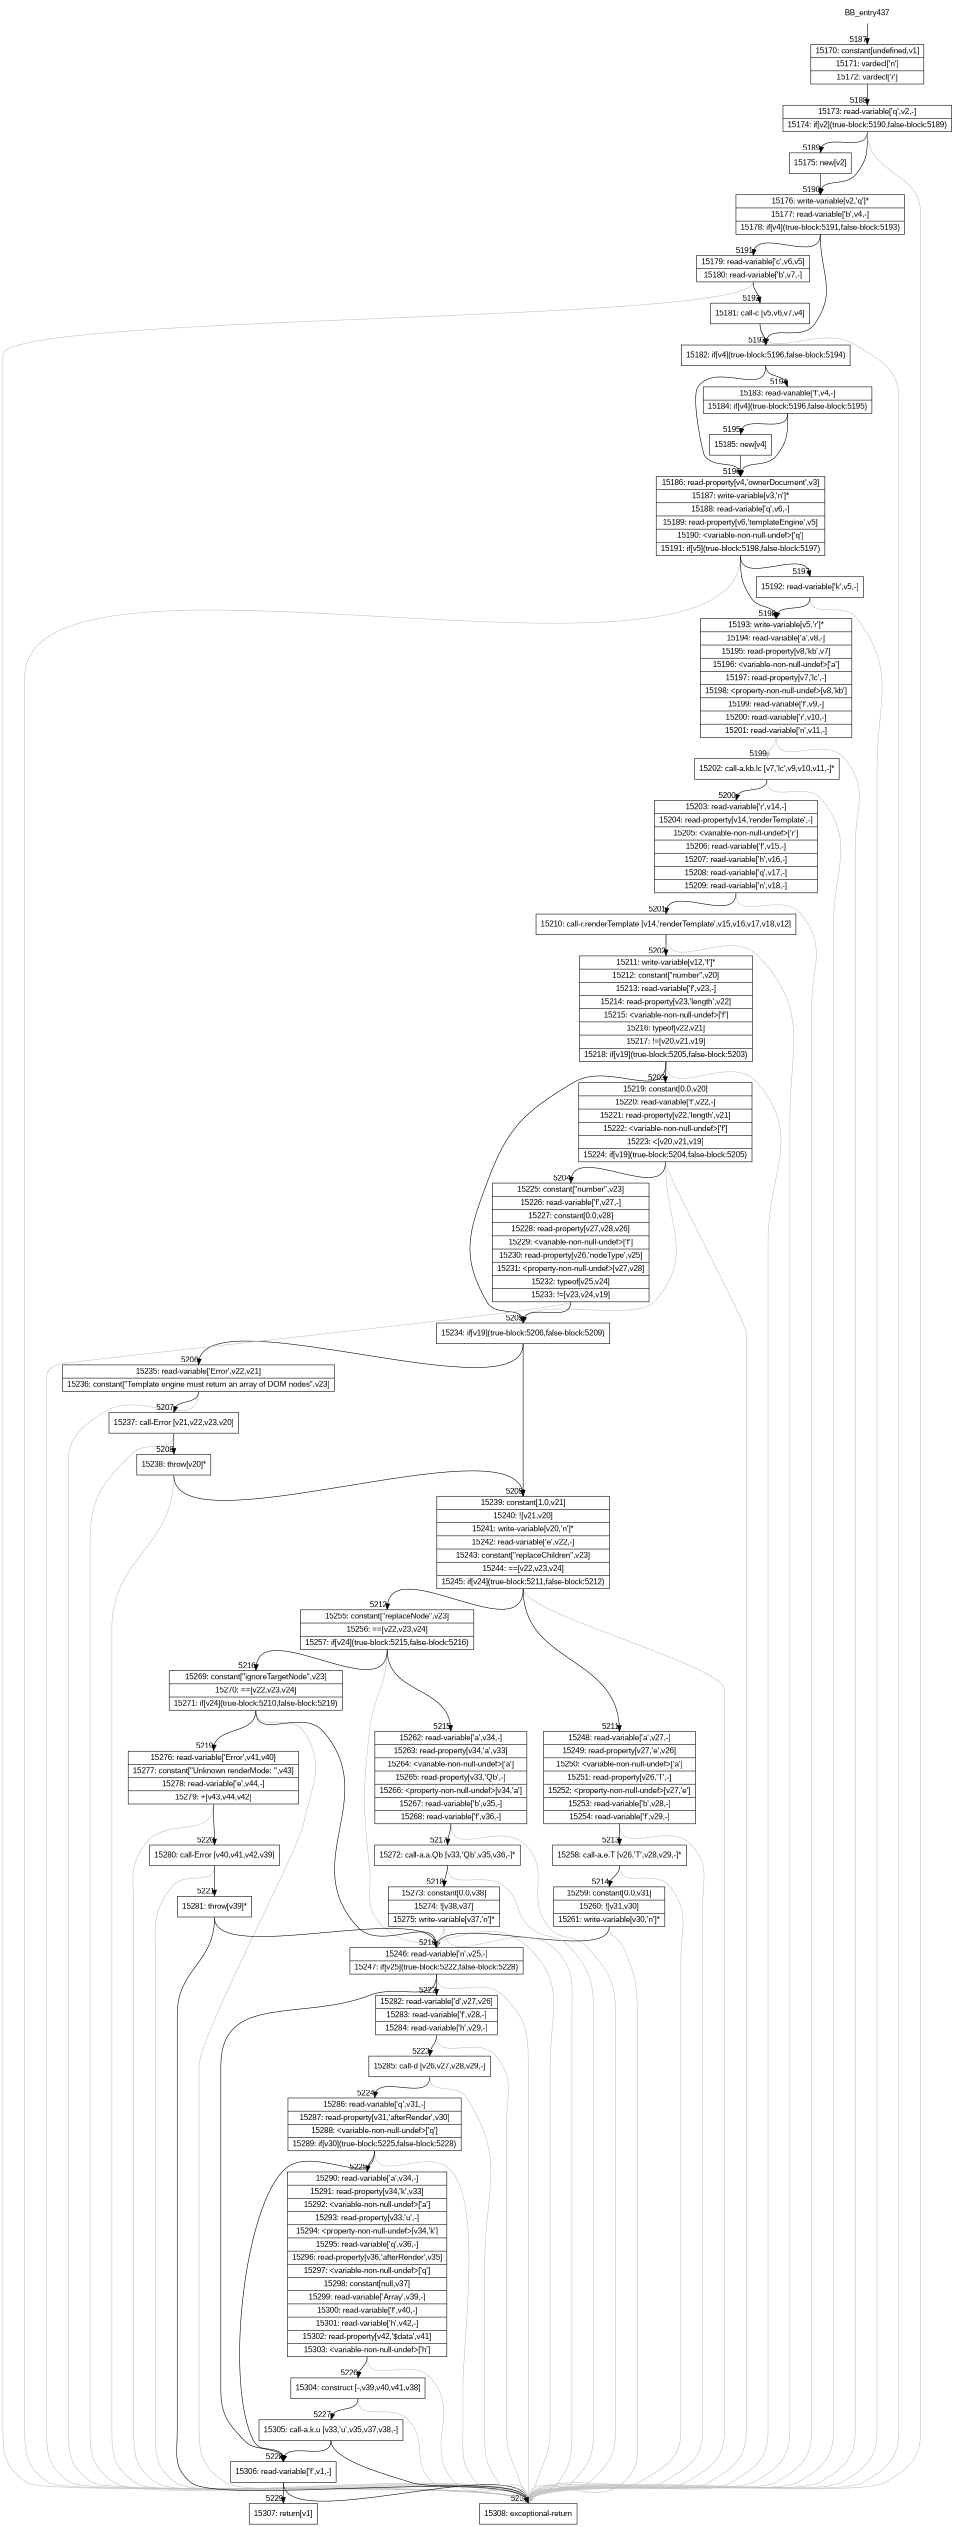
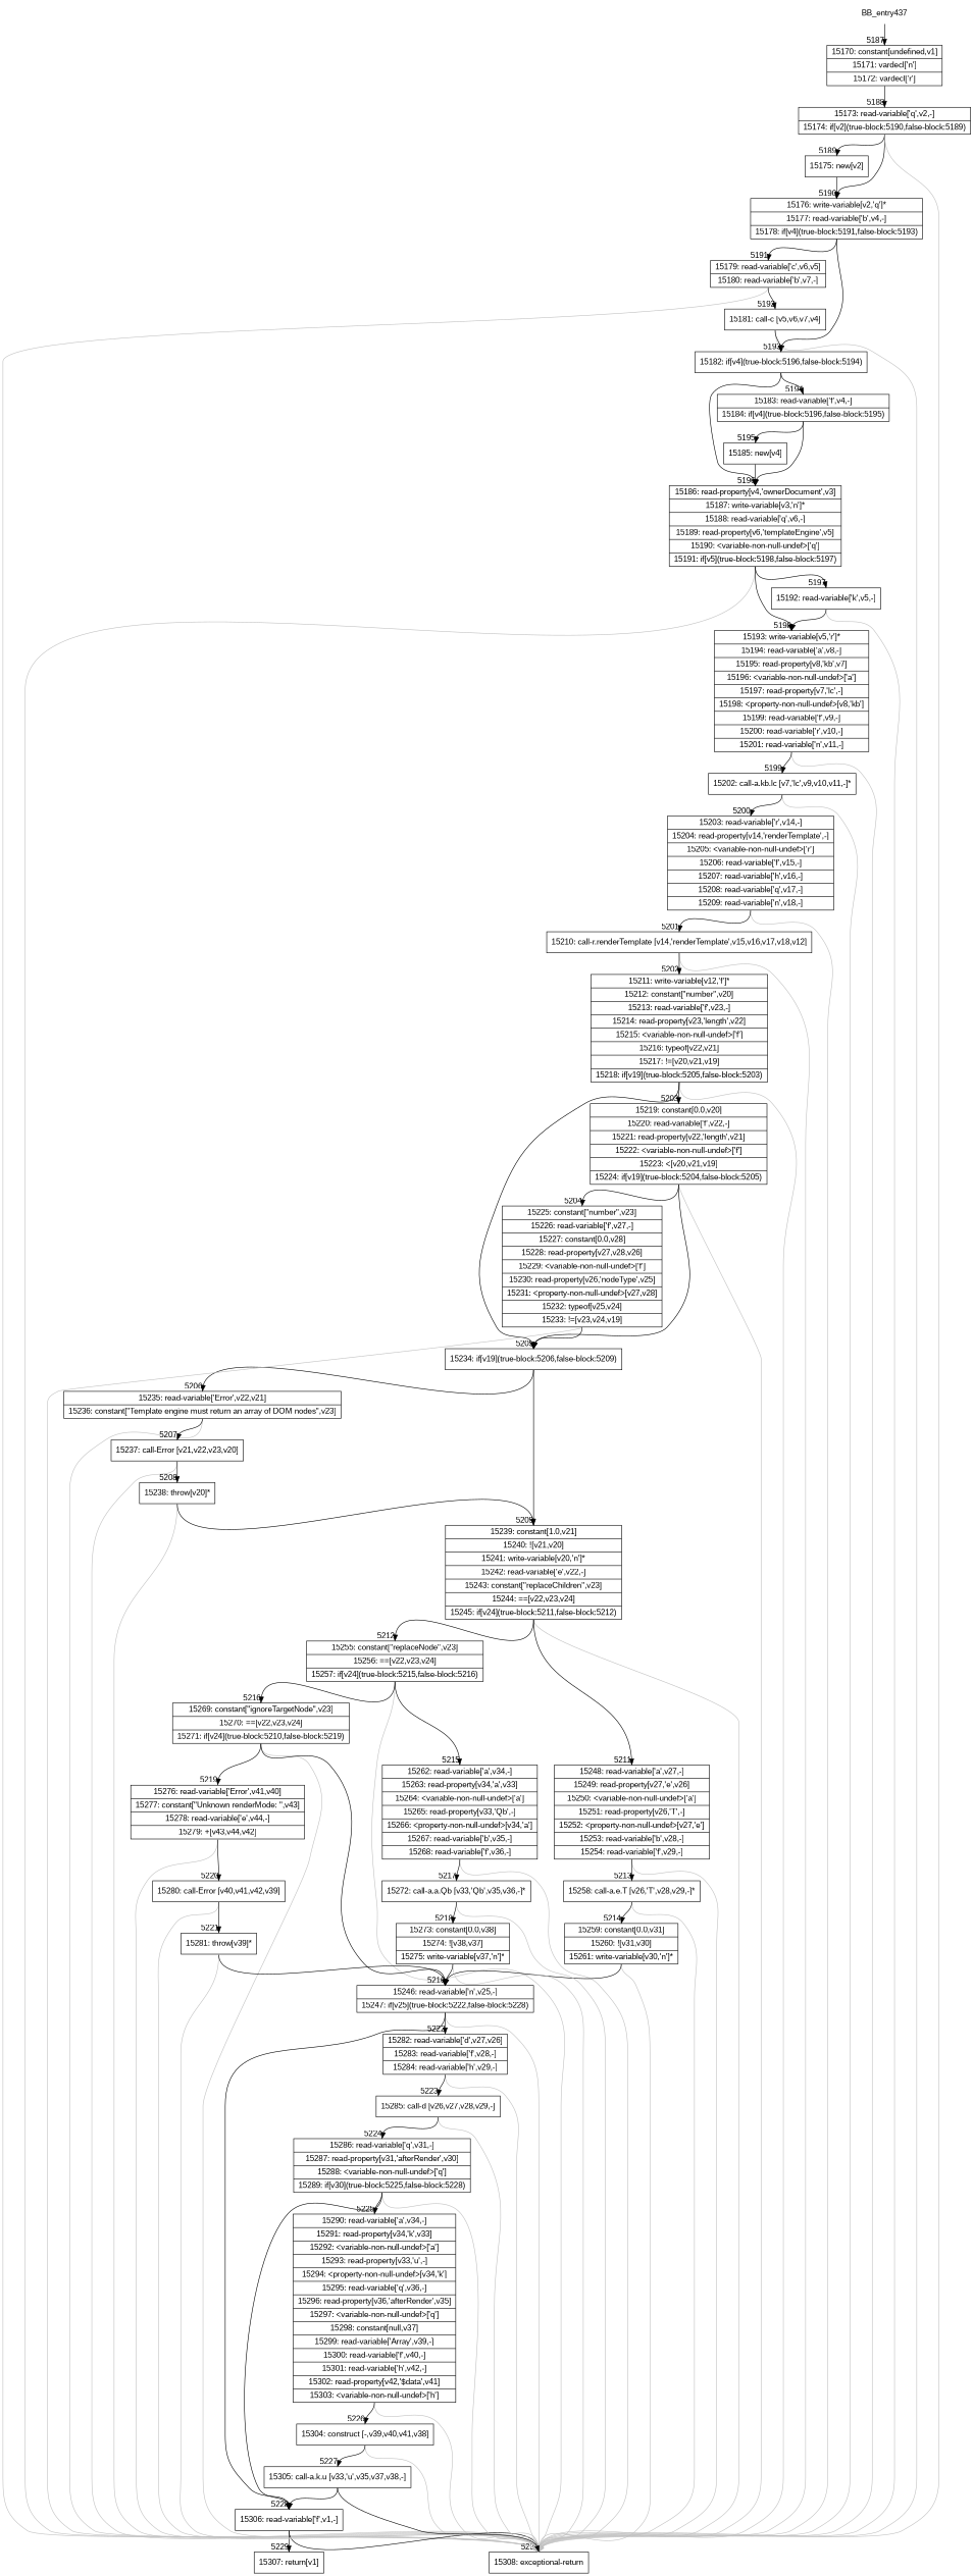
  digraph {
    fontname="Liberation Sans"
    rankdir=TD
    node [fontname="Liberation Sans" shape=record]
    edge [fontname="Liberation Sans" headport=n tailport=s]
    BB_entry437 [shape=none]
    n2 [label="{15170: constant[undefined,v1]|15171: vardecl['n']|15172: vardecl['r']}"]
    n3 [label="{15173: read-variable['q',v2,-]|15174: if[v2](true-block:5190,false-block:5189)}"]
    n4 [label="{15176: write-variable[v2,'q']*|15177: read-variable['b',v4,-]|15178: if[v4](true-block:5191,false-block:5193)}"]
    n5 [label="{15175: new[v2]}"]
    n6 [label="{15308: exceptional-return}"]
    n7 [label="{15182: if[v4](true-block:5196,false-block:5194)}"]
    n8 [label="{15179: read-variable['c',v6,v5]|15180: read-variable['b',v7,-]}"]
    n9 [label="{15186: read-property[v4,'ownerDocument',v3]|15187: write-variable[v3,'n']*|15188: read-variable['q',v6,-]|15189: read-property[v6,'templateEngine',v5]|15190: \<variable-non-null-undef\>['q']|15191: if[v5](true-block:5198,false-block:5197)}"]
    n10 [label="{15183: read-variable['f',v4,-]|15184: if[v4](true-block:5196,false-block:5195)}"]
    n11 [label="{15181: call-c [v5,v6,v7,v4]}"]
    n12 [label="{15193: write-variable[v5,'r']*|15194: read-variable['a',v8,-]|15195: read-property[v8,'kb',v7]|15196: \<variable-non-null-undef\>['a']|15197: read-property[v7,'lc',-]|15198: \<property-non-null-undef\>[v8,'kb']|15199: read-variable['f',v9,-]|15200: read-variable['r',v10,-]|15201: read-variable['n',v11,-]}"]
    n13 [label="{15192: read-variable['k',v5,-]}"]
    n14 [label="{15185: new[v4]}"]
    n15 [label="{15202: call-a.kb.lc [v7,'lc',v9,v10,v11,-]*}"]
    n16 [label="{15203: read-variable['r',v14,-]|15204: read-property[v14,'renderTemplate',-]|15205: \<variable-non-null-undef\>['r']|15206: read-variable['f',v15,-]|15207: read-variable['h',v16,-]|15208: read-variable['q',v17,-]|15209: read-variable['n',v18,-]}"]
    n17 [label="{15210: call-r.renderTemplate [v14,'renderTemplate',v15,v16,v17,v18,v12]}"]
    n18 [label="{15211: write-variable[v12,'f']*|15212: constant[\"number\",v20]|15213: read-variable['f',v23,-]|15214: read-property[v23,'length',v22]|15215: \<variable-non-null-undef\>['f']|15216: typeof[v22,v21]|15217: !=[v20,v21,v19]|15218: if[v19](true-block:5205,false-block:5203)}"]
    n19 [label="{15234: if[v19](true-block:5206,false-block:5209)}"]
    n20 [label="{15219: constant[0.0,v20]|15220: read-variable['f',v22,-]|15221: read-property[v22,'length',v21]|15222: \<variable-non-null-undef\>['f']|15223: \<[v20,v21,v19]|15224: if[v19](true-block:5204,false-block:5205)}"]
    n21 [label="{15235: read-variable['Error',v22,v21]|15236: constant[\"Template engine must return an array of DOM nodes\",v23]}"]
    n22 [label="{15239: constant[1.0,v21]|15240: ![v21,v20]|15241: write-variable[v20,'n']*|15242: read-variable['e',v22,-]|15243: constant[\"replaceChildren\",v23]|15244: ==[v22,v23,v24]|15245: if[v24](true-block:5211,false-block:5212)}"]
    n23 [label="{15225: constant[\"number\",v23]|15226: read-variable['f',v27,-]|15227: constant[0.0,v28]|15228: read-property[v27,v28,v26]|15229: \<variable-non-null-undef\>['f']|15230: read-property[v26,'nodeType',v25]|15231: \<property-non-null-undef\>[v27,v28]|15232: typeof[v25,v24]|15233: !=[v23,v24,v19]}"]
    n24 [label="{15237: call-Error [v21,v22,v23,v20]}"]
    n25 [label="{15248: read-variable['a',v27,-]|15249: read-property[v27,'e',v26]|15250: \<variable-non-null-undef\>['a']|15251: read-property[v26,'T',-]|15252: \<property-non-null-undef\>[v27,'e']|15253: read-variable['b',v28,-]|15254: read-variable['f',v29,-]}"]
    n26 [label="{15255: constant[\"replaceNode\",v23]|15256: ==[v22,v23,v24]|15257: if[v24](true-block:5215,false-block:5216)}"]
    n27 [label="{15238: throw[v20]*}"]
    n28 [label="{15258: call-a.e.T [v26,'T',v28,v29,-]*}"]
    n29 [label="{15262: read-variable['a',v34,-]|15263: read-property[v34,'a',v33]|15264: \<variable-non-null-undef\>['a']|15265: read-property[v33,'Qb',-]|15266: \<property-non-null-undef\>[v34,'a']|15267: read-variable['b',v35,-]|15268: read-variable['f',v36,-]}"]
    n30 [label="{15269: constant[\"ignoreTargetNode\",v23]|15270: ==[v22,v23,v24]|15271: if[v24](true-block:5210,false-block:5219)}"]
    n31 [label="{15259: constant[0.0,v31]|15260: ![v31,v30]|15261: write-variable[v30,'n']*}"]
    n32 [label="{15272: call-a.a.Qb [v33,'Qb',v35,v36,-]*}"]
    n33 [label="{15246: read-variable['n',v25,-]|15247: if[v25](true-block:5222,false-block:5228)}"]
    n34 [label="{15276: read-variable['Error',v41,v40]|15277: constant[\"Unknown renderMode: \",v43]|15278: read-variable['e',v44,-]|15279: +[v43,v44,v42]}"]
    n35 [label="{15306: read-variable['f',v1,-]}"]
    n36 [label="{15282: read-variable['d',v27,v26]|15283: read-variable['f',v28,-]|15284: read-variable['h',v29,-]}"]
    n37 [label="{15307: return[v1]}"]
    n38 [label="{15285: call-d [v26,v27,v28,v29,-]}"]
    n39 [label="{15286: read-variable['q',v31,-]|15287: read-property[v31,'afterRender',v30]|15288: \<variable-non-null-undef\>['q']|15289: if[v30](true-block:5225,false-block:5228)}"]
    n40 [label="{15273: constant[0.0,v38]|15274: ![v38,v37]|15275: write-variable[v37,'n']*}"]
    n41 [label="{15280: call-Error [v40,v41,v42,v39]}"]
    n42 [label="{15281: throw[v39]*}"]
    n43 [label="{15290: read-variable['a',v34,-]|15291: read-property[v34,'k',v33]|15292: \<variable-non-null-undef\>['a']|15293: read-property[v33,'u',-]|15294: \<property-non-null-undef\>[v34,'k']|15295: read-variable['q',v36,-]|15296: read-property[v36,'afterRender',v35]|15297: \<variable-non-null-undef\>['q']|15298: constant[null,v37]|15299: read-variable['Array',v39,-]|15300: read-variable['f',v40,-]|15301: read-variable['h',v42,-]|15302: read-property[v42,'$data',v41]|15303: \<variable-non-null-undef\>['h']}"]
    n44 [label="{15304: construct [-,v39,v40,v41,v38]}"]
    n45 [label="{15305: call-a.k.u [v33,'u',v35,v37,v38,-]}"]
    BB_entry437 -> n2 [headlabel="    5187"]
    n2 -> n3 [headlabel="      5188"]
    n3 -> n4 [headlabel="      5190"]
    n3 -> n5 [headlabel="      5189"]
    n3 -> n6 [color=gray headlabel="      5230"]
    n4 -> n7 [headlabel="      5193"]
    n4 -> n8 [headlabel="      5191"]
    n5 -> n4
    n7 -> n9 [headlabel="      5196"]
    n7 -> n10 [headlabel="      5194"]
    n8 -> n6 [color=gray]
    n8 -> n11 [headlabel="      5192"]
    n9 -> n6 [color=gray]
    n9 -> n12 [headlabel="      5198"]
    n9 -> n13 [headlabel="      5197"]
    n10 -> n9
    n10 -> n14 [headlabel="      5195"]
    n11 -> n6 [color=gray]
    n11 -> n7
    n12 -> n6 [color=gray]
-   n12 -> n15 [headlabel="      5199" color=gray]
+   n12 -> n15 [headlabel="      5199"]
    n13 -> n6 [color=gray]
    n13 -> n12
    n14 -> n9
    n15 -> n6 [color=gray]
    n15 -> n16 [headlabel="      5200"]
    n16 -> n6 [color=gray]
    n16 -> n17 [headlabel="      5201"]
    n17 -> n6 [color=gray]
    n17 -> n18 [headlabel="      5202"]
    n18 -> n6 [color=gray]
    n18 -> n19 [headlabel="      5205"]
    n18 -> n20 [headlabel="      5203"]
    n19 -> n21 [headlabel="      5206"]
    n19 -> n22 [headlabel="      5209"]
    n20 -> n6 [color=gray]
-   n20 -> n19 [color=gray]
+   n20 -> n19
    n20 -> n23 [headlabel="      5204"]
    n21 -> n6 [color=gray]
    n21 -> n24 [headlabel="      5207"]
    n22 -> n6 [color=gray]
    n22 -> n25 [headlabel="      5211"]
    n22 -> n26 [headlabel="      5212"]
    n23 -> n6 [color=gray]
    n23 -> n19
    n24 -> n6 [color=gray]
    n24 -> n27 [headlabel="      5208"]
    n25 -> n6 [color=gray]
    n25 -> n28 [headlabel="      5213"]
    n26 -> n6 [color=gray]
    n26 -> n29 [headlabel="      5215"]
    n26 -> n30 [headlabel="      5216"]
    n27 -> n6 [color=gray]
    n27 -> n22
    n28 -> n6 [color=gray]
    n28 -> n31 [headlabel="      5214"]
    n29 -> n6 [color=gray]
    n29 -> n32 [headlabel="      5217"]
    n30 -> n6 [color=gray]
    n30 -> n33
    n30 -> n34 [headlabel="      5219"]
    n31 -> n6 [color=gray]
    n31 -> n33 [headlabel="      5210"]
    n32 -> n6 [color=gray]
    n32 -> n40 [headlabel="      5218"]
    n33 -> n6 [color=gray]
    n33 -> n35 [headlabel="      5228"]
    n33 -> n36 [headlabel="      5222"]
    n34 -> n6 [color=gray]
    n34 -> n41 [headlabel="      5220"]
    n35 -> n6 [color=black]
    n35 -> n37 [headlabel="      5229"]
    n36 -> n6 [color=gray]
    n36 -> n38 [headlabel="      5223"]
    n38 -> n6 [color=gray]
    n38 -> n39 [headlabel="      5224"]
    n39 -> n6 [color=gray]
    n39 -> n35
    n39 -> n43 [headlabel="      5225"]
    n40 -> n6 [color=gray]
-   n40 -> n33 [color=gray]
+   n40 -> n33
    n41 -> n6 [color=gray]
    n41 -> n42 [headlabel="      5221"]
-   n42 -> n6 [color=black]
+   n42 -> n6 [color=gray]
    n42 -> n33
    n43 -> n6 [color=gray]
    n43 -> n44 [headlabel="      5226"]
    n44 -> n6 [color=gray]
    n44 -> n45 [headlabel="      5227"]
    n45 -> n6 [color=black]
    n45 -> n35
  }
